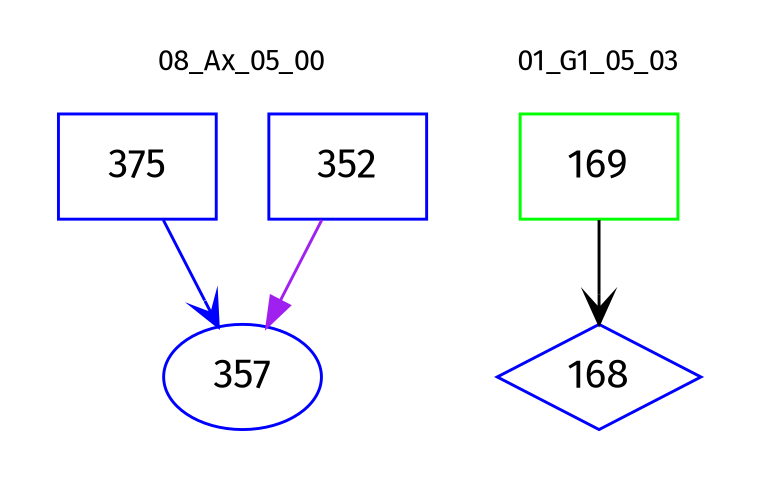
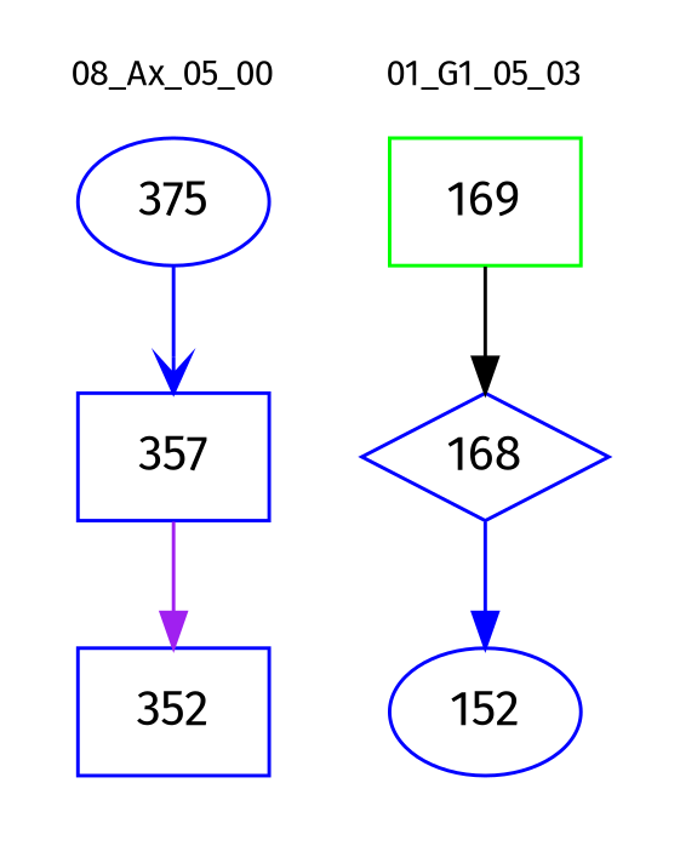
  digraph {
    fontname="Fira Sans"
    node [color=blue fontname="Fira Sans" shape=box]
    edge [arrowhead=normal color=blue fontname="Fira Sans"]
    n1 [label=352]
-   n2 [label=357 shape=ellipse]
-   n3 [label=375]
+   n2 [label=357]
+   n3 [label=375 shape=ellipse]
    n4 [color=green label=169]
    n5 [label=168 shape=diamond]
+   n6 [label=152 shape=ellipse]
    subgraph cluster_1 {
      color=white
      fontsize=10
      label="08_Ax_05_00"
      n1
      n2
      n3
    }
    subgraph cluster_2 {
      color=white
      fontsize=10
      label="01_G1_05_03"
      n4
      n5
+     n6
    }
-   n1 -> n2 [color=purple]
+   n2 -> n1 [color=purple]
    n3 -> n2 [arrowhead=vee]
-   n4 -> n5 [arrowhead=vee color=black]
+   n4 -> n5 [color=black]
+   n5 -> n6
  }
